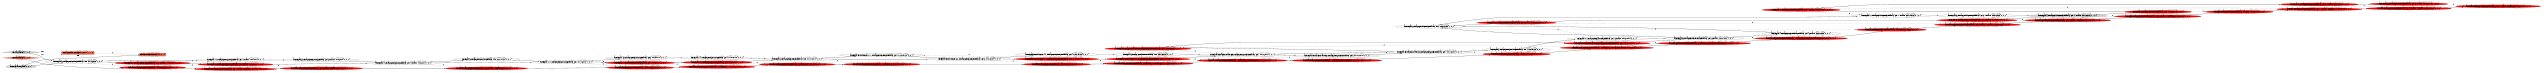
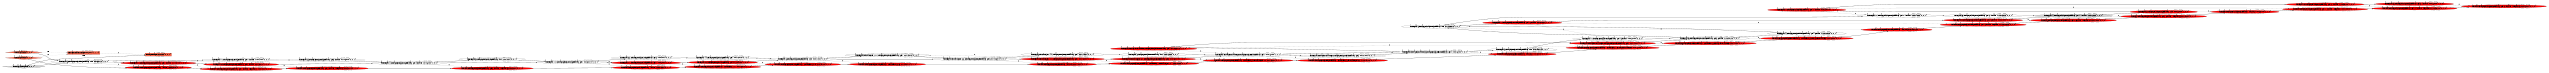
  digraph {
    rankdir=LR
    node [fillcolor=red shape=ellipse style=filled]
    edge [style=bold]
    n1 [label="assertThat(message.getStringToInt32FieldMap().get(\"2\").intValue()).isEqualTo(22)@@@25@@@['0', '1', '0']"]
    n2 [label="assertThat(message.getStringToInt32FieldMap().get(\"3\").intValue()).isEqualTo(33)@@@26@@@['0', '1', '0']"]
    n3 [fillcolor=white label="assertEquals(\"44\",message.getInt32ToStringFieldMap().get(4))@@@10@@@['0', '0', '1']"]
    n4 [fillcolor=white label="assertEquals(3,message.getInt32ToBytesFieldMap().size())@@@11@@@['1', '0', '1']"]
    n5 [fillcolor=white label="assertEquals(TestUtil.toBytes(\"111\"),message.getInt32ToBytesFieldMap().get(1))@@@12@@@['0', '0', '1']"]
    n6 [label="assertThat(message.getInt32ToStringFieldMap()).containsEntry(3,\"33\")@@@10@@@['0', '1', '0']"]
    n7 [fillcolor=white label="assertEquals(TestUtil.toBytes(\"33\"),message.getInt32ToBytesFieldMap().get(3))@@@13@@@['1', '0', '1']"]
    n8 [label="assertThat(message.getInt32ToEnumFieldMap()).containsEntry(1,TestMap.EnumValue.FOO)@@@16@@@['0', '1', '0']"]
    n9 [label="assertThat(message.getInt32ToEnumFieldMap()).containsEntry(2,TestMap.EnumValue.BAR)@@@17@@@['0', '1', '0']"]
    n10 [label="assertThat(message.getInt32ToEnumFieldMap()).containsEntry(3,TestMap.EnumValue.BAZ)@@@18@@@['0', '1', '0']"]
    n11 [label="assertThat(message.getInt32ToMessageFieldMap().get(3).getValue()).isEqualTo(33)@@@22@@@['0', '1', '0']"]
    n12 [label="assertThat(message.getStringToInt32FieldMap()).hasSize(3)@@@23@@@['0', '1', '0']"]
    n13 [label="assertThat(message.getStringToInt32FieldMap().get(\"1\").intValue()).isEqualTo(11)@@@24@@@['0', '1', '0']"]
    n14 [label="assertEquals(33,message.getStringToInt32FieldMap().get(\"3\").intValue())@@@26@@@['1', '0', '0']"]
    n15 [fillcolor=white label="assertEquals(111,message.getInt32ToMessageFieldMap().get(1).getValue())@@@20@@@['0', '0', '1']"]
    n16 [fillcolor=white label="assertEquals(33,message.getInt32ToMessageFieldMap().get(3).getValue())@@@21@@@['1', '0', '1']"]
    n17 [fillcolor=white label="assertEquals(44,message.getInt32ToMessageFieldMap().get(4).getValue())@@@22@@@['0', '0', '1']"]
    n18 [fillcolor=white label="assertEquals(3,message.getStringToInt32FieldMap().size())@@@23@@@['1', '0', '1']"]
    n19 [fillcolor=white label="assertEquals(33,message.getStringToInt32FieldMap().get(\"3\").intValue())@@@25@@@['0', '0', '1']"]
    n20 [fillcolor=lightgray label="assertEquals(44,message.getStringToInt32FieldMap().get(\"4\").intValue())@@@26@@@['1', '0', '1']"]
    n21 [label="assertEquals(3,message.getStringToInt32FieldMap().size())@@@23@@@['1', '0', '0']"]
    n22 [fillcolor=white label="assertEquals(111,message.getStringToInt32FieldMap().get(\"1\").intValue())@@@24@@@['0', '0', '1']"]
    n23 [label="assertThat(message.getInt32ToMessageFieldMap()).hasSize(3)@@@19@@@['0', '1', '0']"]
    n24 [label="assertEquals(11,message.getInt32ToMessageFieldMap().get(1).getValue())@@@20@@@['1', '0', '0']"]
    n25 [label="assertThat(message.getInt32ToInt32FieldMap().get(2).intValue()).isEqualTo(22)@@@5@@@['0', '1', '0']"]
    n26 [label="assertThat(message.getInt32ToInt32FieldMap().get(3).intValue()).isEqualTo(33)@@@6@@@['0', '1', '0']"]
    n27 [label="assertThat(message.getInt32ToStringFieldMap()).hasSize(3)@@@7@@@['0', '1', '0']"]
    n28 [label="assertThat(message.getInt32ToMessageFieldMap().get(2).getValue()).isEqualTo(22)@@@21@@@['0', '1', '0']"]
    n29 [fillcolor=white label="assertEquals(\"33\",message.getInt32ToStringFieldMap().get(3))@@@9@@@['0', '0', '1']"]
    n30 [fillcolor=white label="assertEquals(33,message.getInt32ToInt32FieldMap().get(3).intValue())@@@5@@@['0', '0', '1']"]
    n31 [fillcolor=white label="assertEquals(44,message.getInt32ToInt32FieldMap().get(4).intValue())@@@6@@@['1', '0', '1']"]
    n32 [fillcolor=white label="assertEquals(\"111\",message.getInt32ToStringFieldMap().get(1))@@@8@@@['1', '0', '1']"]
    n33 [fillcolor=white label="assertEquals(3,message.getInt32ToStringFieldMap().size())@@@7@@@['0', '0', '1']"]
    n34 [fillcolor=white label="assertEquals(3,message.getInt32ToMessageFieldMap().size())@@@19@@@['0', '0', '1']"]
-   n35 [fillcolor=lightgray label="assertMapValuesUpdated['0', '0', '1']"]
+   n35 [fillcolor=lightgray label="assertMapValuesUpdated['0', '0', '1']" shape=diamond]
    n36 [fillcolor=tomato label="TestMap message@@@2@@@['0', '0', '1']" shape=box]
    n37 [fillcolor=white label="assertEquals(3,message.getInt32ToInt32FieldMap().size())@@@3@@@['1', '0', '1']"]
    n38 [label="assertThat(message.getInt32ToInt32FieldMap()).hasSize(3)@@@3@@@['0', '1', '0']"]
    n39 [label="assertEquals(11,message.getInt32ToInt32FieldMap().get(1).intValue())@@@4@@@['1', '0', '0']"]
    n40 [fillcolor=white label="assertEquals(111,message.getInt32ToInt32FieldMap().get(1).intValue())@@@4@@@['0', '0', '1']"]
    n41 [fillcolor=white label="assertEquals(TestMap.EnumValue.BAZ,message.getInt32ToEnumFieldMap().get(3))@@@17@@@['0', '0', '1']"]
    n42 [fillcolor=white label="assertEquals(TestMap.EnumValue.QUX,message.getInt32ToEnumFieldMap().get(4))@@@18@@@['1', '0', '1']"]
    n43 [label="assertEquals(TestMap.EnumValue.FOO,message.getInt32ToEnumFieldMap().get(1))@@@16@@@['1', '0', '0']"]
    n44 [label="assertThat(message.getInt32ToEnumFieldMap()).hasSize(3)@@@15@@@['0', '1', '0']"]
    n45 [label="assertEquals(\"11\",message.getInt32ToStringFieldMap().get(1))@@@8@@@['1', '0', '0']"]
    n46 [label="assertEquals(\"22\",message.getInt32ToStringFieldMap().get(2))@@@9@@@['1', '0', '0']"]
    n47 [label="assertThat(message.getInt32ToStringFieldMap()).containsEntry(1,\"11\")@@@8@@@['0', '1', '0']"]
    n48 [label="assertEquals(TestMap.EnumValue.BAR,message.getInt32ToEnumFieldMap().get(2))@@@17@@@['1', '0', '0']"]
    n49 [fillcolor=white label="assertEquals(TestMap.EnumValue.BAR,message.getInt32ToEnumFieldMap().get(1))@@@16@@@['1', '0', '1']"]
    n50 [label="assertThat(message.getInt32ToBytesFieldMap()).containsEntry(3,TestUtil.toBytes(\"33\"))@@@14@@@['0', '1', '0']"]
    n51 [label="assertThat(message.getInt32ToBytesFieldMap()).hasSize(3)@@@11@@@['0', '1', '0']"]
    n52 [label="assertThat(message.getInt32ToBytesFieldMap()).containsEntry(1,TestUtil.toBytes(\"11\"))@@@12@@@['0', '1', '0']"]
    n53 [label="assertThat(message.getInt32ToBytesFieldMap()).containsEntry(2,TestUtil.toBytes(\"22\"))@@@13@@@['0', '1', '0']"]
    n54 [label="assertEquals(TestUtil.toBytes(\"11\"),message.getInt32ToBytesFieldMap().get(1))@@@12@@@['1', '0', '0']"]
    n55 [label="assertEquals(TestUtil.toBytes(\"22\"),message.getInt32ToBytesFieldMap().get(2))@@@13@@@['1', '0', '0']"]
    n56 [label="assertEquals(11,message.getStringToInt32FieldMap().get(\"1\").intValue())@@@24@@@['1', '0', '0']"]
    n57 [label="assertEquals(22,message.getStringToInt32FieldMap().get(\"2\").intValue())@@@25@@@['1', '0', '0']"]
    n58 [label="assertThat(message.getInt32ToMessageFieldMap().get(1).getValue()).isEqualTo(11)@@@20@@@['0', '1', '0']"]
    n59 [label="assertThat(message.getInt32ToStringFieldMap()).containsEntry(2,\"22\")@@@9@@@['0', '1', '0']"]
    n60 [label="assertEquals(22,message.getInt32ToMessageFieldMap().get(2).getValue())@@@21@@@['1', '0', '0']"]
    n61 [label="assertThat(message.getInt32ToInt32FieldMap().get(1).intValue()).isEqualTo(11)@@@4@@@['0', '1', '0']"]
    n62 [fillcolor=tomato label="TestMapOrBuilder message@@@2@@@['1', '1', '0']" shape=box]
-   n63 [fillcolor=lightgray label="assertMapValuesSet['1', '0', '0']" shape=diamond]
+   n63 [fillcolor=tomato label="assertMapValuesSet['1', '0', '0']" shape=diamond]
    n64 [fillcolor=tomato label="assertMapValuesSet['0', '1', '0']" shape=diamond]
    n65 [fillcolor=white label="assertEquals(TestUtil.toBytes(\"44\"),message.getInt32ToBytesFieldMap().get(4))@@@14@@@['0', '0', '1']"]
    n66 [fillcolor=white label="assertEquals(3,message.getInt32ToEnumFieldMap().size())@@@15@@@['0', '0', '1']"]
    n67 [label="assertEquals(22,message.getInt32ToInt32FieldMap().get(2).intValue())@@@5@@@['1', '0', '0']"]
    n1 -> n2
    n3 -> n4
    n4 -> n5
    n4 -> n6 [label=0 style=dashed]
    n4 -> n7
    n5 -> n7
    n6 -> n51
    n7 -> n51 [label=0 style=dashed]
    n7 -> n54
    n7 -> n65
    n8 -> n9
    n9 -> n10
    n10 -> n23
    n11 -> n12
    n12 -> n13
    n13 -> n1
    n14 -> n2 [label=0 style=dashed]
    n15 -> n16
    n16 -> n10 [label=0 style=dashed]
    n16 -> n17
    n16 -> n18
    n17 -> n18
    n18 -> n22
    n18 -> n23 [label=0 style=dashed]
    n18 -> n24
    n19 -> n20
    n20 -> n11 [label=0 style=dashed]
    n20 -> n21
    n21 -> n12 [label=0 style=dashed]
    n21 -> n56
    n22 -> n19
    n23 -> n58
    n24 -> n15 [label=0 style=dashed]
    n24 -> n58 [label=0 style=dashed]
    n24 -> n60
    n25 -> n26
    n26 -> n27
    n27 -> n47
    n28 -> n11
    n29 -> n3
    n30 -> n31
    n31 -> n26 [label=0 style=dashed]
    n31 -> n32
    n31 -> n33
    n32 -> n27 [label=0 style=dashed]
    n32 -> n29
    n32 -> n45
    n33 -> n32
    n34 -> n15
    n35 -> n36 [label=true]
    n35 -> n37
    n37 -> n38 [label=0 style=dashed]
    n37 -> n39
    n37 -> n40
    n38 -> n61
    n39 -> n40 [label=0 style=dashed]
    n39 -> n61 [label=0 style=dashed]
    n39 -> n67
    n40 -> n30
    n41 -> n42
    n42 -> n34
    n42 -> n43
    n42 -> n44 [label=0 style=dashed]
    n43 -> n8 [label=0 style=dashed]
    n43 -> n48
    n43 -> n49 [label=0 style=dashed]
    n44 -> n8
    n45 -> n32 [label=0 style=dashed]
    n45 -> n46
    n45 -> n47 [label=0 style=dashed]
    n46 -> n4
    n46 -> n59 [label=0 style=dashed]
    n47 -> n59
    n48 -> n9 [label=0 style=dashed]
    n48 -> n16
    n49 -> n41
    n49 -> n42
    n49 -> n50 [label=0 style=dashed]
    n50 -> n44
    n51 -> n52
    n52 -> n53
    n53 -> n50
    n54 -> n5 [label=0 style=dashed]
    n54 -> n52 [label=0 style=dashed]
    n54 -> n55
    n55 -> n49
    n55 -> n53 [label=0 style=dashed]
    n56 -> n13 [label=0 style=dashed]
    n56 -> n22 [label=0 style=dashed]
    n56 -> n57
    n57 -> n1 [label=0 style=dashed]
    n57 -> n14
    n58 -> n28
    n59 -> n6
    n60 -> n20
    n60 -> n28 [label=0 style=dashed]
    n61 -> n25
    n62 -> n36 [label=0 style=dashed]
    n63 -> n37
    n63 -> n62 [label=true style=dotted]
    n64 -> n38
    n64 -> n62 [label=true style=dotted]
    n65 -> n66
    n66 -> n49
    n67 -> n25 [label=0 style=dashed]
    n67 -> n31
  }
